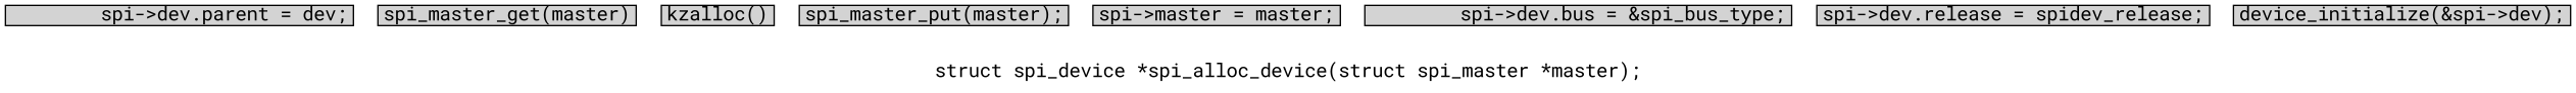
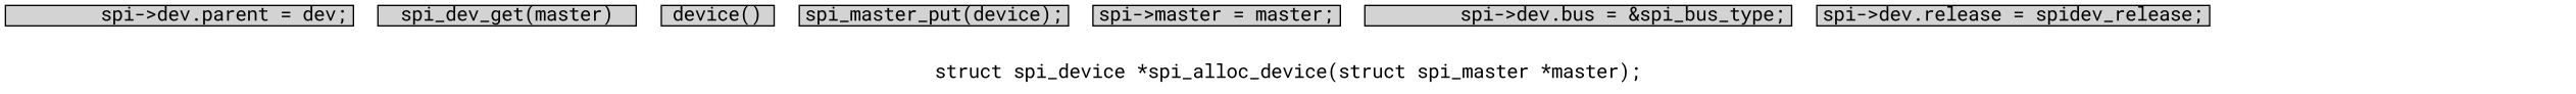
  digraph {
    label="struct spi_device *spi_alloc_device(struct spi_master *master);"
    fontname="Roboto Mono"
    node [margin="0.05,0.005" shape=box style=filled fontname="Roboto Mono"]
    n1 [height=0.1 label="	spi->dev.parent = dev;" width=0.1]
-   n2 [height=0.1 label="spi_master_get(master)" width=0.1]
-   n3 [height=0.1 label="kzalloc()" width=0.1]
-   n4 [height=0.1 label="spi_master_put(master);" width=0.1]
+   n2 [height=0.1 label="spi_dev_get(master)" width=0.1]
+   n3 [height=0.1 label="device()" width=0.1]
+   n4 [height=0.1 label="spi_master_put(device);" width=0.1]
    n5 [height=0.1 label="spi->master = master;" width=0.1]
    n6 [height=0.1 label="	spi->dev.bus = &spi_bus_type;" width=0.1]
    n7 [height=0.1 label="spi->dev.release = spidev_release;" width=0.1]
-   n8 [height=0.1 label="device_initialize(&spi->dev);" width=0.1]
  }
